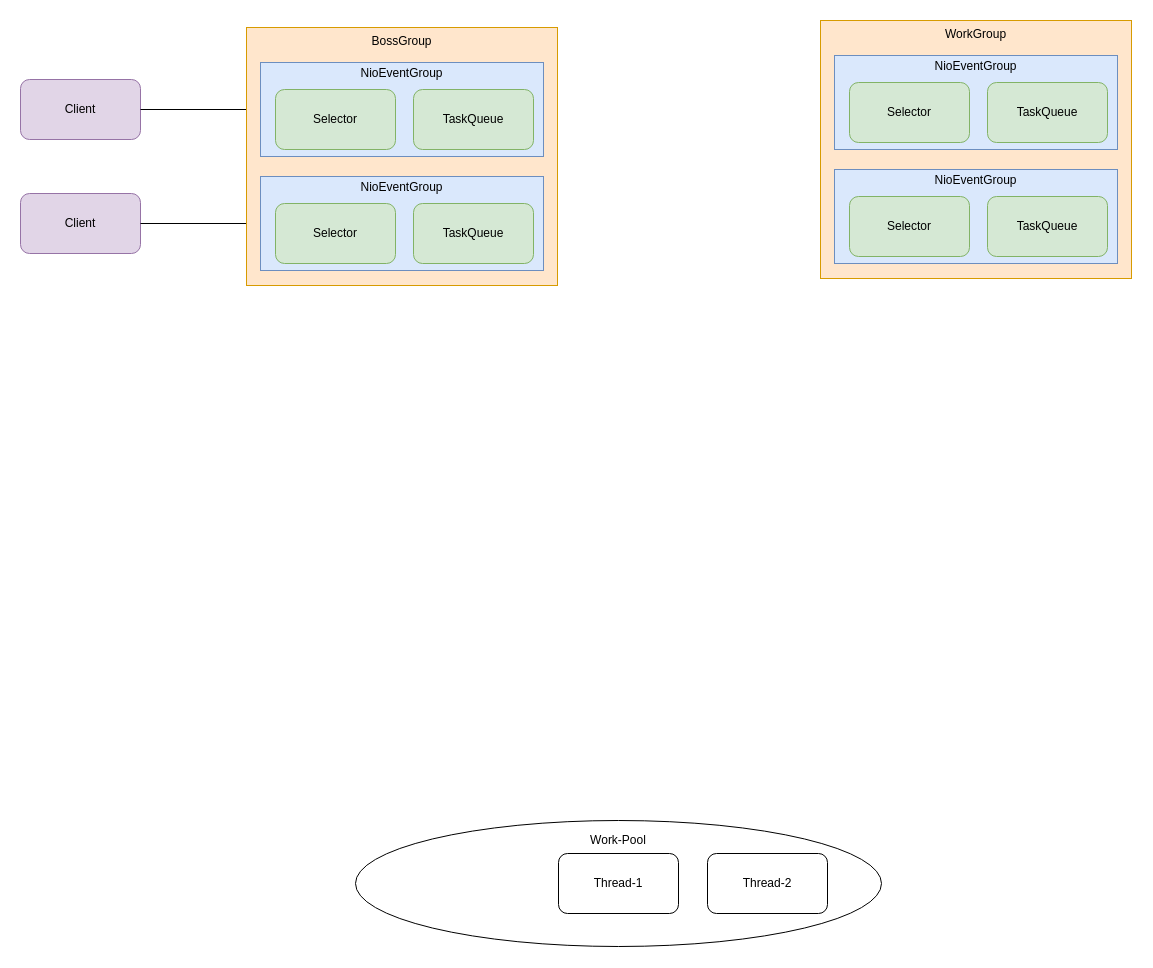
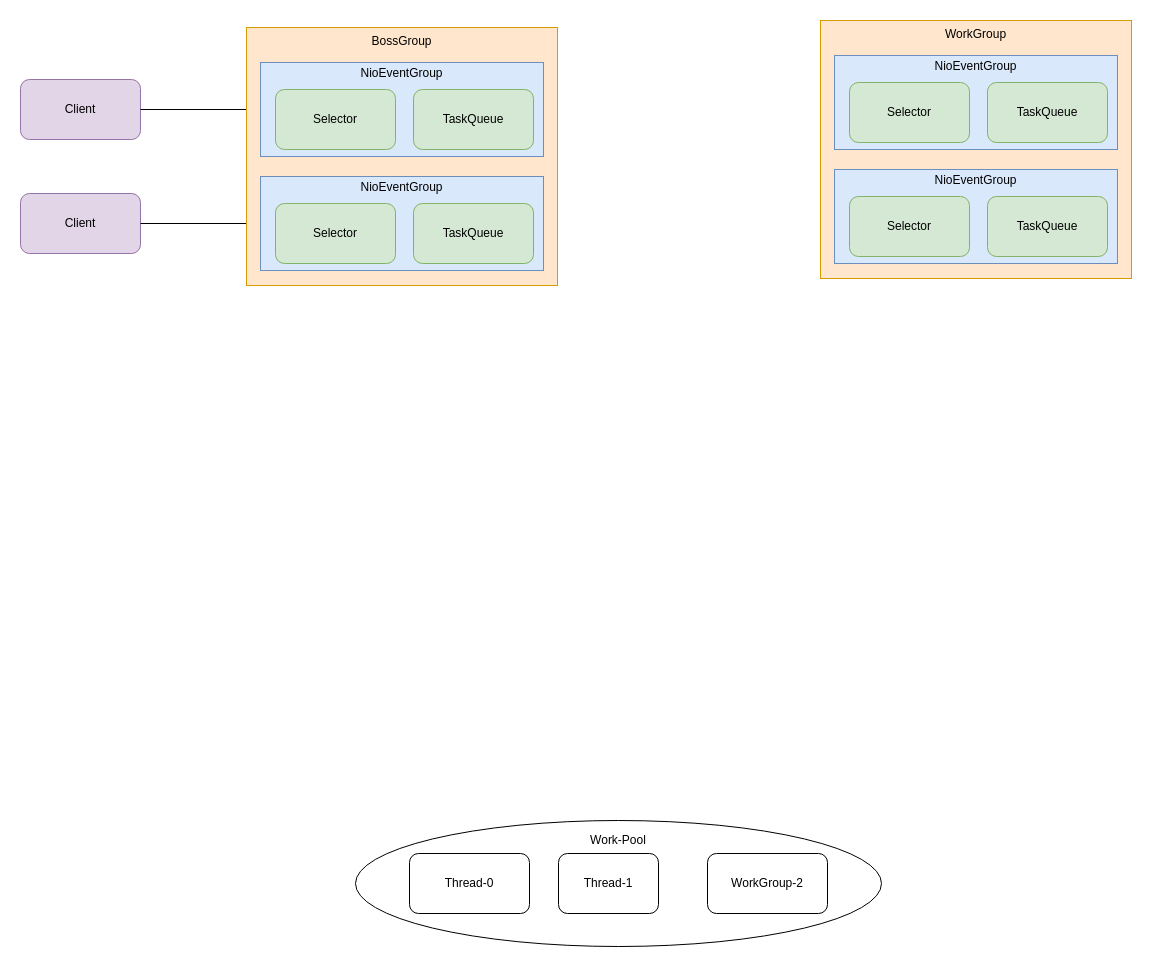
  <mxCell id="0" />
  <mxCell id="1" parent="0" />
  <mxCell id="2" value="Client" style="rounded=1;whiteSpace=wrap;html=1;fillColor=#e1d5e7;strokeColor=#9673a6;" vertex="1" parent="1"><mxGeometry x="20" y="79" width="120" height="60" as="geometry" /></mxCell>
  <mxCell id="3" value="Client" style="rounded=1;whiteSpace=wrap;html=1;fillColor=#e1d5e7;strokeColor=#9673a6;" vertex="1" parent="1"><mxGeometry x="20" y="193" width="120" height="60" as="geometry" /></mxCell>
  <mxCell id="4" value="" style="group" vertex="1" connectable="0" parent="1"><mxGeometry x="355" y="820" width="526" height="126" as="geometry" /></mxCell>
  <mxCell id="5" value="Work-Pool&lt;br&gt;&lt;br&gt;&lt;br&gt;&lt;br&gt;&lt;br&gt;&lt;br&gt;&lt;br&gt;" style="ellipse;whiteSpace=wrap;html=1;" vertex="1" parent="4"><mxGeometry width="526" height="126" as="geometry" /></mxCell>
- <mxCell id="7" value="Thread-1" style="rounded=1;whiteSpace=wrap;html=1;" vertex="1" parent="4"><mxGeometry x="203" y="33" width="120" height="60" as="geometry" /></mxCell>
- <mxCell id="8" value="Thread-2" style="rounded=1;whiteSpace=wrap;html=1;" vertex="1" parent="4"><mxGeometry x="352" y="33" width="120" height="60" as="geometry" /></mxCell>
+ <mxCell id="6" value="Thread-0" style="rounded=1;whiteSpace=wrap;html=1;" vertex="1" parent="4"><mxGeometry x="54" y="33" width="120" height="60" as="geometry" /></mxCell>
+ <mxCell id="7" value="Thread-1" style="rounded=1;whiteSpace=wrap;html=1;" vertex="1" parent="4"><mxGeometry x="203" y="33" width="100" height="60" as="geometry" /></mxCell>
+ <mxCell id="8" value="WorkGroup-2" style="rounded=1;whiteSpace=wrap;html=1;" vertex="1" parent="4"><mxGeometry x="352" y="33" width="120" height="60" as="geometry" /></mxCell>
  <mxCell id="9" style="edgeStyle=none;rounded=0;orthogonalLoop=1;jettySize=auto;html=1;exitX=1;exitY=0.5;exitDx=0;exitDy=0;entryX=0;entryY=0.5;entryDx=0;entryDy=0;" edge="1" parent="1" source="2" target="18"><mxGeometry relative="1" as="geometry"><mxPoint x="280" y="120" as="targetPoint" /></mxGeometry></mxCell>
  <mxCell id="10" style="rounded=0;orthogonalLoop=1;jettySize=auto;html=1;exitX=1;exitY=0.5;exitDx=0;exitDy=0;entryX=0;entryY=0.5;entryDx=0;entryDy=0;" edge="1" parent="1" source="3" target="15"><mxGeometry relative="1" as="geometry"><mxPoint x="280" y="120" as="targetPoint" /></mxGeometry></mxCell>
  <mxCell id="11" value="" style="group" vertex="1" connectable="0" parent="1"><mxGeometry x="246" y="27" width="311" height="258" as="geometry" /></mxCell>
  <mxCell id="12" value="BossGroup&lt;br&gt;&lt;br&gt;&lt;br&gt;&lt;br&gt;&lt;br&gt;&lt;br&gt;&lt;br&gt;&lt;br&gt;&lt;br&gt;&lt;br&gt;&lt;br&gt;&lt;br&gt;&lt;br&gt;&lt;br&gt;&lt;br&gt;&lt;br&gt;&lt;br&gt;" style="rounded=0;whiteSpace=wrap;html=1;fillColor=#ffe6cc;strokeColor=#d79b00;" vertex="1" parent="11"><mxGeometry width="311" height="258" as="geometry" /></mxCell>
  <mxCell id="13" value="" style="group;strokeColor=#6c8ebf;fillColor=#DAE8FC;container=0;" vertex="1" connectable="0" parent="11"><mxGeometry x="14" y="35" width="283" height="94" as="geometry" /></mxCell>
  <mxCell id="14" value="" style="group;strokeColor=#82b366;fillColor=#d5e8d4;" vertex="1" connectable="0" parent="11"><mxGeometry x="14" y="149" width="283" height="94" as="geometry" /></mxCell>
  <mxCell id="15" value="NioEventGroup&lt;br&gt;&lt;br&gt;&lt;br&gt;&lt;br&gt;&lt;br&gt;&lt;br&gt;" style="rounded=0;whiteSpace=wrap;html=1;fillColor=#dae8fc;strokeColor=#6c8ebf;" vertex="1" parent="14"><mxGeometry width="283" height="94" as="geometry" /></mxCell>
  <mxCell id="16" value="TaskQueue" style="rounded=1;whiteSpace=wrap;html=1;fillColor=#d5e8d4;strokeColor=#82b366;" vertex="1" parent="14"><mxGeometry x="153" y="27" width="120" height="60" as="geometry" /></mxCell>
  <mxCell id="17" value="Selector" style="rounded=1;whiteSpace=wrap;html=1;fillColor=#d5e8d4;strokeColor=#82b366;" vertex="1" parent="14"><mxGeometry x="15" y="27" width="120" height="60" as="geometry" /></mxCell>
  <mxCell id="18" value="NioEventGroup&lt;br&gt;&lt;br&gt;&lt;br&gt;&lt;br&gt;&lt;br&gt;&lt;br&gt;" style="rounded=0;whiteSpace=wrap;html=1;fillColor=#dae8fc;strokeColor=#6c8ebf;" vertex="1" parent="11"><mxGeometry x="14" y="35" width="283" height="94" as="geometry" /></mxCell>
  <mxCell id="19" value="TaskQueue" style="rounded=1;whiteSpace=wrap;html=1;fillColor=#d5e8d4;strokeColor=#82b366;" vertex="1" parent="11"><mxGeometry x="167" y="62" width="120" height="60" as="geometry" /></mxCell>
  <mxCell id="20" value="Selector" style="rounded=1;whiteSpace=wrap;html=1;fillColor=#d5e8d4;strokeColor=#82b366;" vertex="1" parent="11"><mxGeometry x="29" y="62" width="120" height="60" as="geometry" /></mxCell>
  <mxCell id="21" value="" style="group" vertex="1" connectable="0" parent="1"><mxGeometry x="820" y="20" width="311" height="258" as="geometry" /></mxCell>
  <mxCell id="22" value="WorkGroup&lt;br&gt;&lt;br&gt;&lt;br&gt;&lt;br&gt;&lt;br&gt;&lt;br&gt;&lt;br&gt;&lt;br&gt;&lt;br&gt;&lt;br&gt;&lt;br&gt;&lt;br&gt;&lt;br&gt;&lt;br&gt;&lt;br&gt;&lt;br&gt;&lt;br&gt;" style="rounded=0;whiteSpace=wrap;html=1;fillColor=#ffe6cc;strokeColor=#d79b00;" vertex="1" parent="21"><mxGeometry width="311" height="258" as="geometry" /></mxCell>
  <mxCell id="23" value="" style="group;strokeColor=#6c8ebf;fillColor=#DAE8FC;container=0;" vertex="1" connectable="0" parent="21"><mxGeometry x="14" y="35" width="283" height="94" as="geometry" /></mxCell>
  <mxCell id="24" value="" style="group;strokeColor=#82b366;fillColor=#d5e8d4;" vertex="1" connectable="0" parent="21"><mxGeometry x="14" y="149" width="283" height="94" as="geometry" /></mxCell>
  <mxCell id="25" value="NioEventGroup&lt;br&gt;&lt;br&gt;&lt;br&gt;&lt;br&gt;&lt;br&gt;&lt;br&gt;" style="rounded=0;whiteSpace=wrap;html=1;fillColor=#dae8fc;strokeColor=#6c8ebf;" vertex="1" parent="24"><mxGeometry width="283" height="94" as="geometry" /></mxCell>
  <mxCell id="26" value="TaskQueue" style="rounded=1;whiteSpace=wrap;html=1;fillColor=#d5e8d4;strokeColor=#82b366;" vertex="1" parent="24"><mxGeometry x="153" y="27" width="120" height="60" as="geometry" /></mxCell>
  <mxCell id="27" value="Selector" style="rounded=1;whiteSpace=wrap;html=1;fillColor=#d5e8d4;strokeColor=#82b366;" vertex="1" parent="24"><mxGeometry x="15" y="27" width="120" height="60" as="geometry" /></mxCell>
  <mxCell id="28" value="NioEventGroup&lt;br&gt;&lt;br&gt;&lt;br&gt;&lt;br&gt;&lt;br&gt;&lt;br&gt;" style="rounded=0;whiteSpace=wrap;html=1;fillColor=#dae8fc;strokeColor=#6c8ebf;" vertex="1" parent="21"><mxGeometry x="14" y="35" width="283" height="94" as="geometry" /></mxCell>
  <mxCell id="29" value="TaskQueue" style="rounded=1;whiteSpace=wrap;html=1;fillColor=#d5e8d4;strokeColor=#82b366;" vertex="1" parent="21"><mxGeometry x="167" y="62" width="120" height="60" as="geometry" /></mxCell>
  <mxCell id="30" value="Selector" style="rounded=1;whiteSpace=wrap;html=1;fillColor=#d5e8d4;strokeColor=#82b366;" vertex="1" parent="21"><mxGeometry x="29" y="62" width="120" height="60" as="geometry" /></mxCell>
